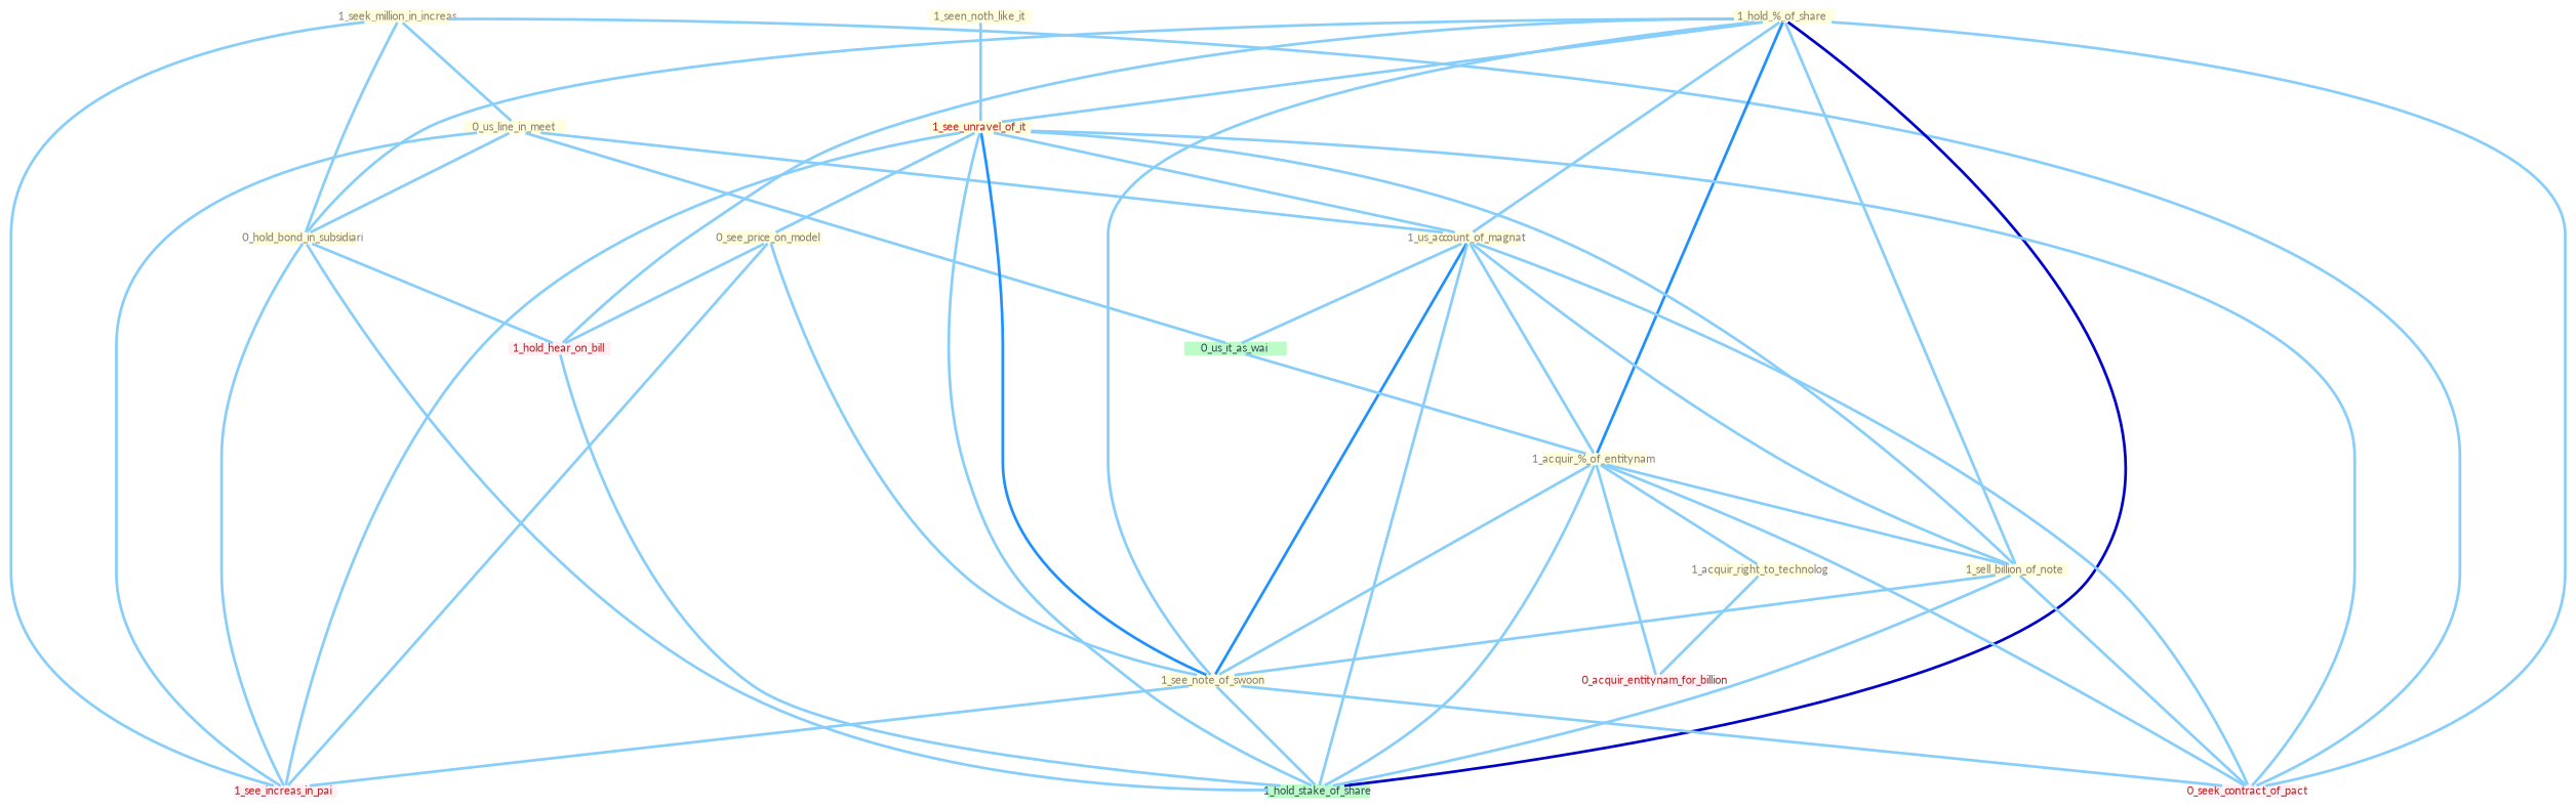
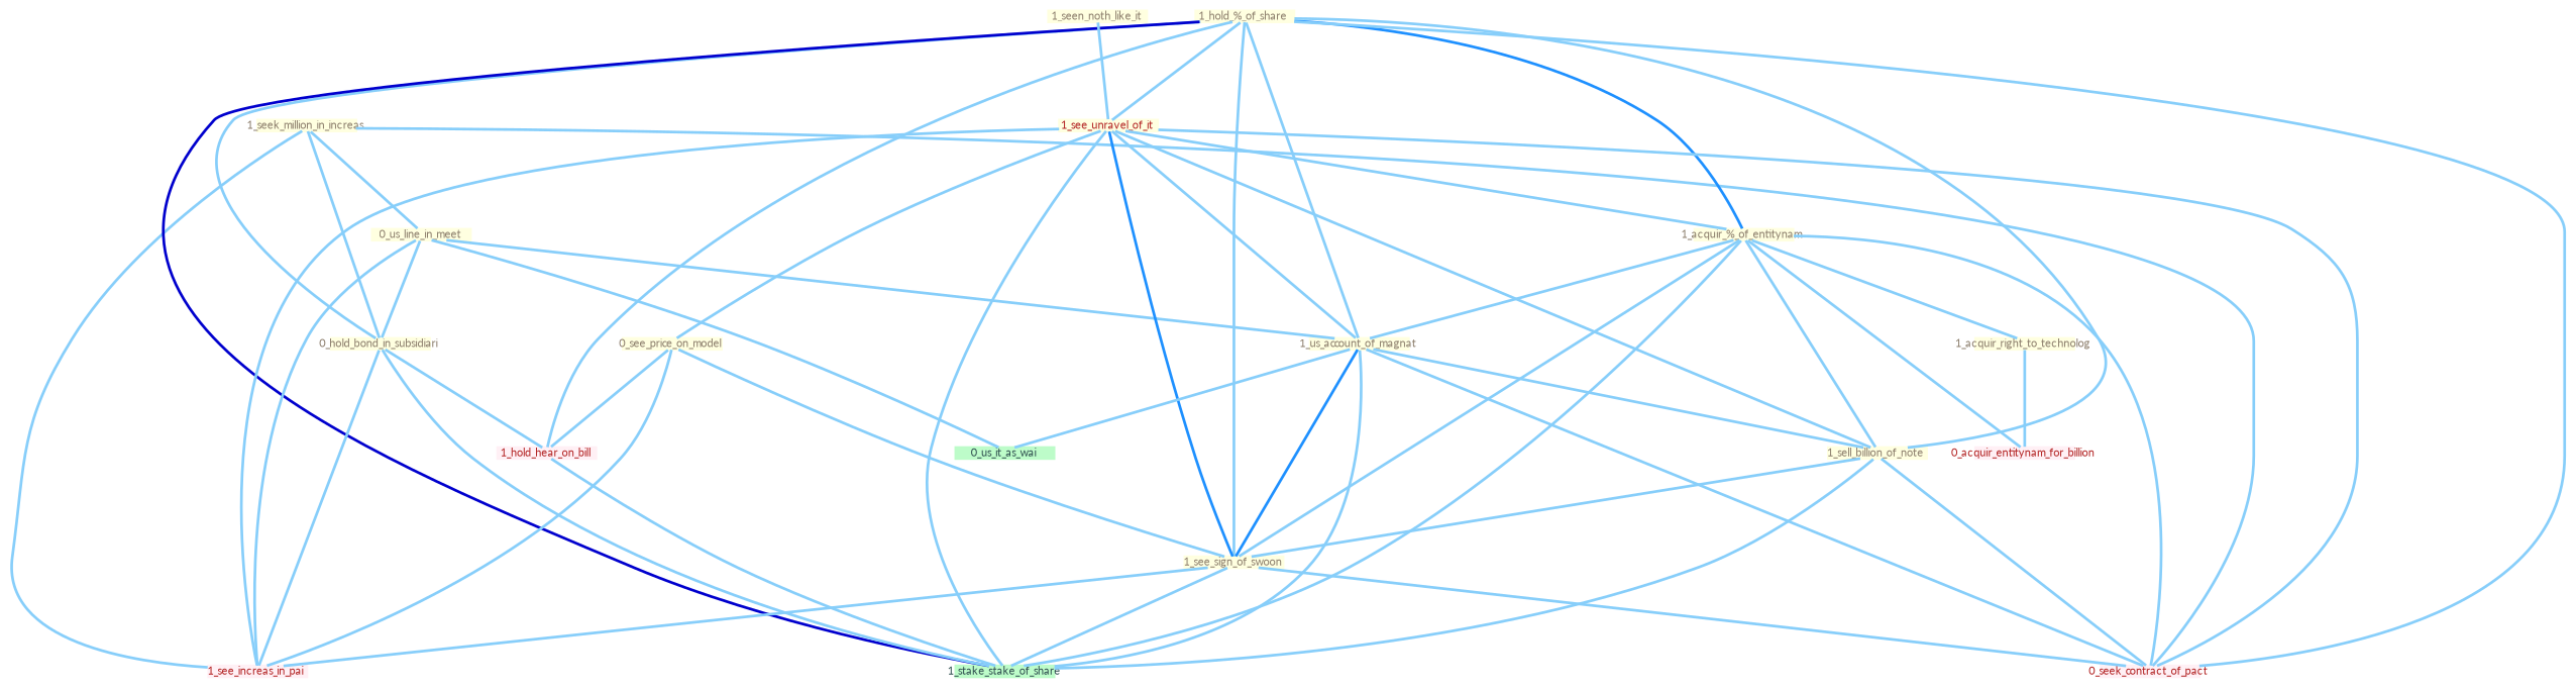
  graph {
    fontname=Lato
    node [color="#ffffe0" fixedsize=true fontcolor="#8b7d6b" fontname=Lato fontsize=4 shape=polygon style=filled]
    edge [color="#87cefa" fontname=Lato w=1]
    "1_seek_million_in_increas " [height=.06 width=.5]
    "1_hold_%_of_share " [height=.06 width=.5]
    "1_seen_noth_like_it " [height=.06 width=.5]
    "0_us_line_in_meet " [height=.06 width=.5]
    "1_see_unravel_of_it " [fontcolor="#b22222" height=.06 width=.5]
    "1_acquir_%_of_entitynam " [height=.06 width=.5]
    "1_us_account_of_magnat " [height=.06 width=.5]
    "1_sell_billion_of_note " [height=.06 width=.5]
    "1_acquir_right_to_technolog " [height=.06 width=.5]
    "0_hold_bond_in_subsidiari " [height=.06 width=.5]
    "0_see_price_on_model " [height=.06 width=.5]
-   "1_see_sign_of_swoon " [height=.06 width=.5 label="1_see_note_of_swoon"]
+   "1_see_sign_of_swoon " [height=.06 width=.5]
    "0_seek_contract_of_pact " [color="#fff0f5" fontcolor="#b22222" height=.06 width=.5]
    "0_acquir_entitynam_for_billion " [color="#fff0f5" fontcolor="#b22222" height=.06 width=.5]
    "1_see_increas_in_pai " [color="#fff0f5" fontcolor="#b22222" height=.06 width=.5]
    "1_hold_hear_on_bill " [color="#fff0f5" fontcolor="#b22222" height=.06 width=.5]
-   "1_hold_stake_of_share " [color="#BDFCC9" fontcolor="#2f4f4f" height=.06 width=.5]
+   "1_hold_stake_of_share " [color="#BDFCC9" fontcolor="#2f4f4f" height=.06 width=.5 label="1_stake_stake_of_share"]
    "0_us_it_as_wai " [color="#BDFCC9" fontcolor="#2f4f4f" height=.06 width=.5]
    subgraph sub_1 {
      "1_seek_million_in_increas "
      "1_hold_%_of_share "
      "1_seen_noth_like_it "
      "0_us_line_in_meet "
      "1_see_unravel_of_it "
      "1_acquir_%_of_entitynam "
      "1_us_account_of_magnat "
      "1_sell_billion_of_note "
      "1_acquir_right_to_technolog "
      "0_hold_bond_in_subsidiari "
      "0_see_price_on_model "
      "1_see_sign_of_swoon "
    }
    subgraph sub_2 {
      "0_seek_contract_of_pact "
      "0_acquir_entitynam_for_billion "
      "1_see_increas_in_pai "
      "1_hold_hear_on_bill "
    }
    "1_seek_million_in_increas " -- "0_us_line_in_meet "
    "1_seek_million_in_increas " -- "0_hold_bond_in_subsidiari "
    "1_seek_million_in_increas " -- "0_seek_contract_of_pact "
    "1_seek_million_in_increas " -- "1_see_increas_in_pai "
    "1_hold_%_of_share " -- "1_see_unravel_of_it "
    "1_hold_%_of_share " -- "1_acquir_%_of_entitynam " [color="#1e90ff" w=2]
    "1_hold_%_of_share " -- "1_us_account_of_magnat "
    "1_hold_%_of_share " -- "1_sell_billion_of_note "
    "1_hold_%_of_share " -- "0_hold_bond_in_subsidiari "
    "1_hold_%_of_share " -- "1_see_sign_of_swoon "
    "1_hold_%_of_share " -- "0_seek_contract_of_pact "
    "1_hold_%_of_share " -- "1_hold_hear_on_bill "
    "1_hold_%_of_share " -- "1_hold_stake_of_share " [color="#0000cd" w=3]
    "1_seen_noth_like_it " -- "1_see_unravel_of_it "
    "0_us_line_in_meet " -- "1_us_account_of_magnat "
    "0_us_line_in_meet " -- "0_hold_bond_in_subsidiari "
    "0_us_line_in_meet " -- "1_see_increas_in_pai "
    "0_us_line_in_meet " -- "0_us_it_as_wai "
-   "0_us_it_as_wai " -- "1_acquir_%_of_entitynam "
+   "1_see_unravel_of_it " -- "1_acquir_%_of_entitynam "
    "1_see_unravel_of_it " -- "1_us_account_of_magnat "
    "1_see_unravel_of_it " -- "1_sell_billion_of_note "
    "1_see_unravel_of_it " -- "0_see_price_on_model "
    "1_see_unravel_of_it " -- "1_see_sign_of_swoon " [color="#1e90ff" w=2]
    "1_see_unravel_of_it " -- "0_seek_contract_of_pact "
    "1_see_unravel_of_it " -- "1_see_increas_in_pai "
    "1_see_unravel_of_it " -- "1_hold_stake_of_share "
    "1_acquir_%_of_entitynam " -- "1_us_account_of_magnat "
    "1_acquir_%_of_entitynam " -- "1_sell_billion_of_note "
    "1_acquir_%_of_entitynam " -- "1_acquir_right_to_technolog "
    "1_acquir_%_of_entitynam " -- "1_see_sign_of_swoon "
    "1_acquir_%_of_entitynam " -- "0_seek_contract_of_pact "
    "1_acquir_%_of_entitynam " -- "0_acquir_entitynam_for_billion "
    "1_acquir_%_of_entitynam " -- "1_hold_stake_of_share "
    "1_us_account_of_magnat " -- "1_sell_billion_of_note "
    "1_us_account_of_magnat " -- "1_see_sign_of_swoon " [color="#1e90ff"]
    "1_us_account_of_magnat " -- "0_seek_contract_of_pact "
    "1_us_account_of_magnat " -- "1_hold_stake_of_share "
    "1_us_account_of_magnat " -- "0_us_it_as_wai "
    "1_sell_billion_of_note " -- "1_see_sign_of_swoon "
    "1_sell_billion_of_note " -- "0_seek_contract_of_pact "
    "1_sell_billion_of_note " -- "1_hold_stake_of_share "
    "1_acquir_right_to_technolog " -- "0_acquir_entitynam_for_billion "
    "0_hold_bond_in_subsidiari " -- "1_see_increas_in_pai "
    "0_hold_bond_in_subsidiari " -- "1_hold_hear_on_bill "
    "0_hold_bond_in_subsidiari " -- "1_hold_stake_of_share "
    "0_see_price_on_model " -- "1_see_sign_of_swoon "
    "0_see_price_on_model " -- "1_see_increas_in_pai "
    "0_see_price_on_model " -- "1_hold_hear_on_bill "
    "1_see_sign_of_swoon " -- "0_seek_contract_of_pact "
    "1_see_sign_of_swoon " -- "1_see_increas_in_pai "
    "1_see_sign_of_swoon " -- "1_hold_stake_of_share "
    "1_hold_hear_on_bill " -- "1_hold_stake_of_share "
  }
